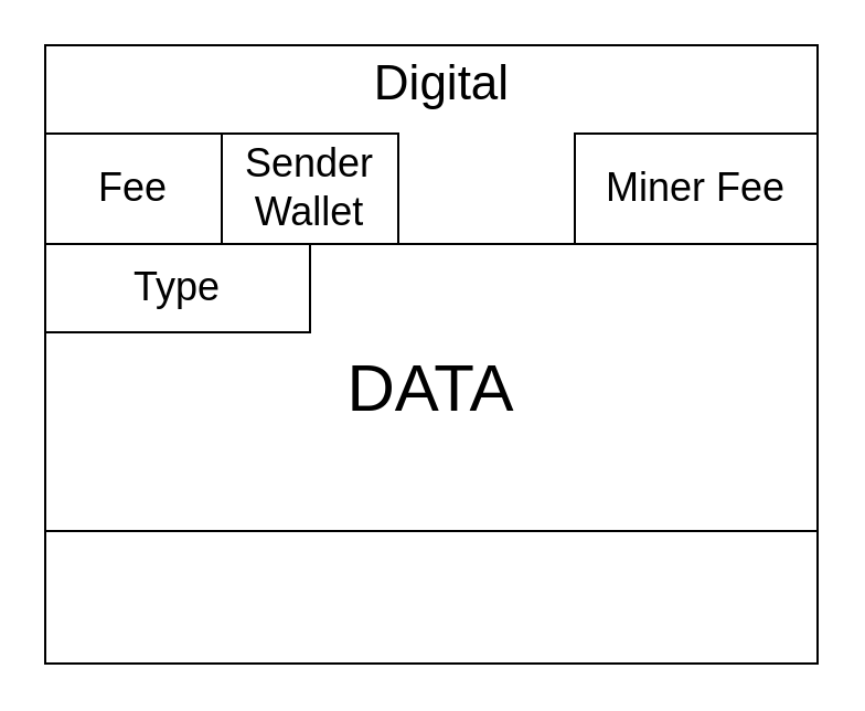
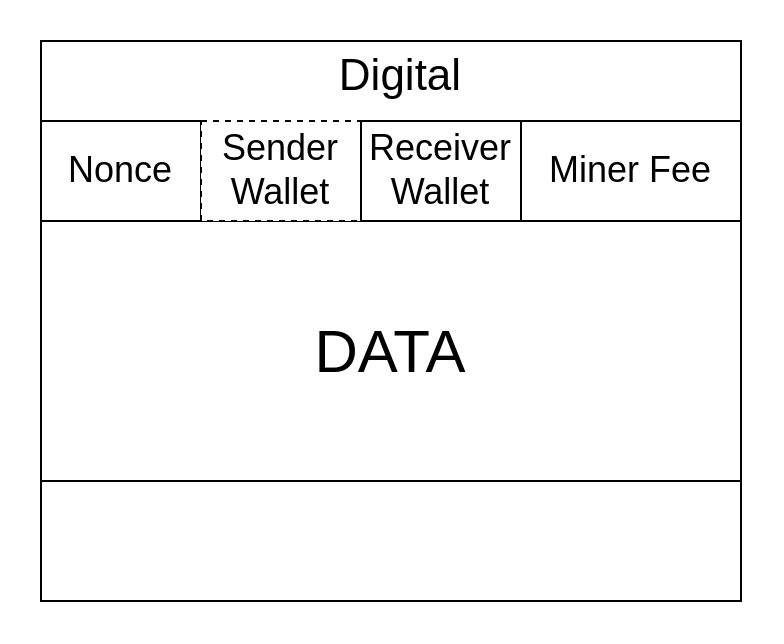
  <mxCell id="0" />
  <mxCell id="1" parent="0" />
  <mxCell id="2" value="" style="rounded=0;whiteSpace=wrap;html=1;" parent="1" vertex="1"><mxGeometry x="20" y="20" width="350" height="280" as="geometry" /></mxCell>
  <mxCell id="3" value="&lt;font style=&quot;font-size: 30px&quot;&gt;DATA&lt;/font&gt;" style="rounded=0;whiteSpace=wrap;html=1;" parent="1" vertex="1"><mxGeometry x="20" y="110" width="350" height="130" as="geometry" /></mxCell>
  <mxCell id="4" value="&lt;font style=&quot;font-size: 22px;&quot;&gt;Digital&lt;/font&gt;" style="text;html=1;strokeColor=none;fillColor=none;align=center;verticalAlign=middle;whiteSpace=wrap;rounded=0;fontSize=22;" parent="1" vertex="1"><mxGeometry x="125" y="23" width="150" height="30" as="geometry" /></mxCell>
- <mxCell id="5" value="Fee" style="rounded=0;whiteSpace=wrap;html=1;fontSize=18;" parent="1" vertex="1"><mxGeometry x="20" y="60" width="80" height="50" as="geometry" /></mxCell>
- <mxCell id="6" value="Sender&lt;br style=&quot;font-size: 18px;&quot;&gt;Wallet" style="rounded=0;whiteSpace=wrap;html=1;fontSize=18;" parent="1" vertex="1"><mxGeometry x="100" y="60" width="80" height="50" as="geometry" /></mxCell>
- <mxCell id="8" value="Type" style="rounded=0;whiteSpace=wrap;html=1;fontSize=18;" parent="1" vertex="1"><mxGeometry x="20" y="110" width="120" height="40" as="geometry" /></mxCell>
+ <mxCell id="5" value="Nonce" style="rounded=0;whiteSpace=wrap;html=1;fontSize=18;" parent="1" vertex="1"><mxGeometry x="20" y="60" width="80" height="50" as="geometry" /></mxCell>
+ <mxCell id="6" value="Sender&lt;br style=&quot;font-size: 18px;&quot;&gt;Wallet" style="rounded=0;whiteSpace=wrap;html=1;fontSize=18;dashed=1;" parent="1" vertex="1"><mxGeometry x="100" y="60" width="80" height="50" as="geometry" /></mxCell>
+ <mxCell id="7" value="Receiver&lt;br style=&quot;font-size: 18px;&quot;&gt;Wallet" style="rounded=0;whiteSpace=wrap;html=1;fontSize=18;" parent="1" vertex="1"><mxGeometry x="180" y="60" width="80" height="50" as="geometry" /></mxCell>
  <mxCell id="9" value="Miner Fee" style="rounded=0;whiteSpace=wrap;html=1;fontSize=18;" parent="1" vertex="1"><mxGeometry x="260" y="60" width="110" height="50" as="geometry" /></mxCell>
